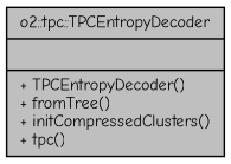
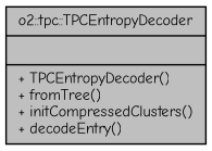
  digraph {
    fontname="Comic Neue"
-   n1 [color=black fillcolor=grey75 fontcolor=black fontname="Comic Neue" fontsize=10 height=0.2 label="{o2::tpc::TPCEntropyDecoder\n||+ TPCEntropyDecoder()\l+ fromTree()\l+ initCompressedClusters()\l+ tpc()\l}" shape=record style=filled width=0.4]
+   n1 [color=black fillcolor=grey75 fontcolor=black fontname="Comic Neue" fontsize=10 height=0.2 label="{o2::tpc::TPCEntropyDecoder\n||+ TPCEntropyDecoder()\l+ fromTree()\l+ initCompressedClusters()\l+ decodeEntry()\l}" shape=record style=filled width=0.4]
  }
